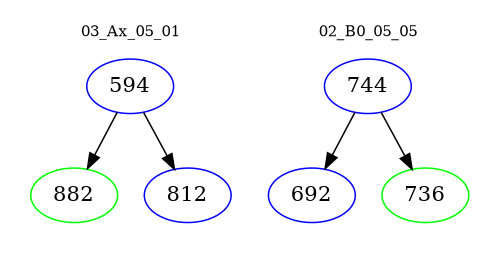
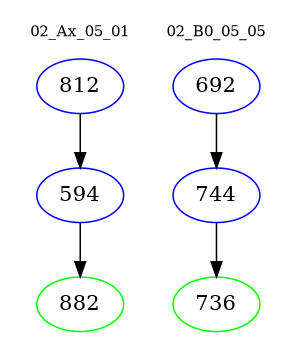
  digraph {
    node [color=blue]
    edge [color=black]
    n1 [label=594]
    n2 [color=green label=882]
    n3 [label=812]
    n4 [label=744]
    n5 [label=692]
    n6 [color=green label=736]
    subgraph cluster_1 {
      color=white
      fontsize=10
-     label="03_Ax_05_01"
+     label="02_Ax_05_01"
      n1
      n2
      n3
    }
    subgraph cluster_2 {
      color=white
      fontsize=10
      label="02_B0_05_05"
      n4
      n5
      n6
    }
    n1 -> n2
-   n1 -> n3
-   n4 -> n5
+   n3 -> n1
+   n5 -> n4
    n4 -> n6
  }
